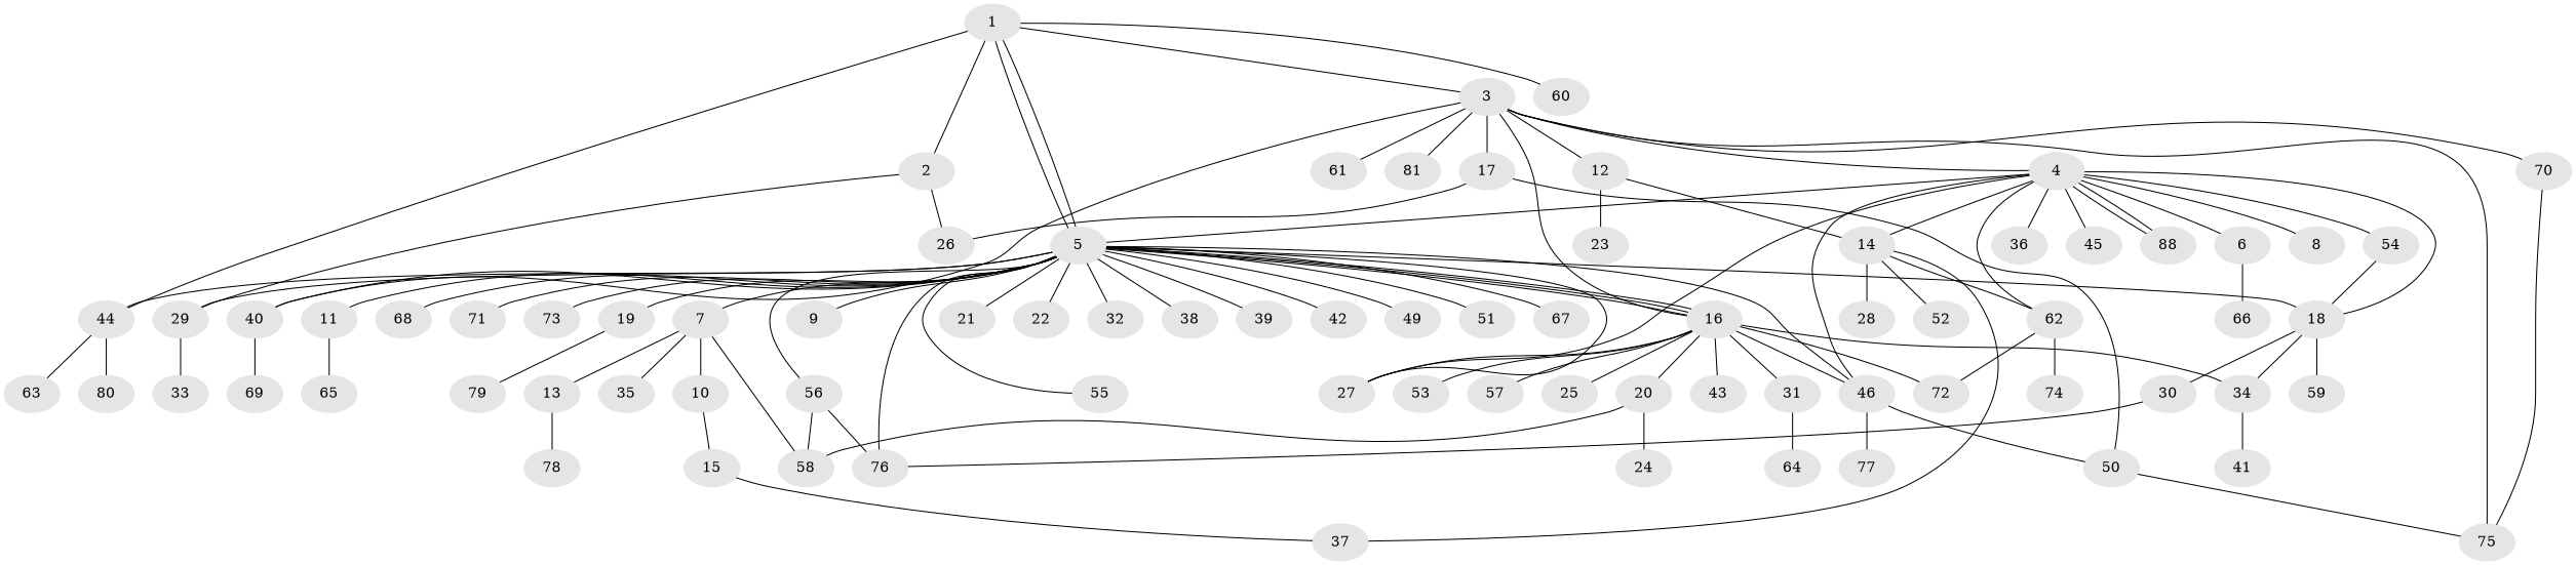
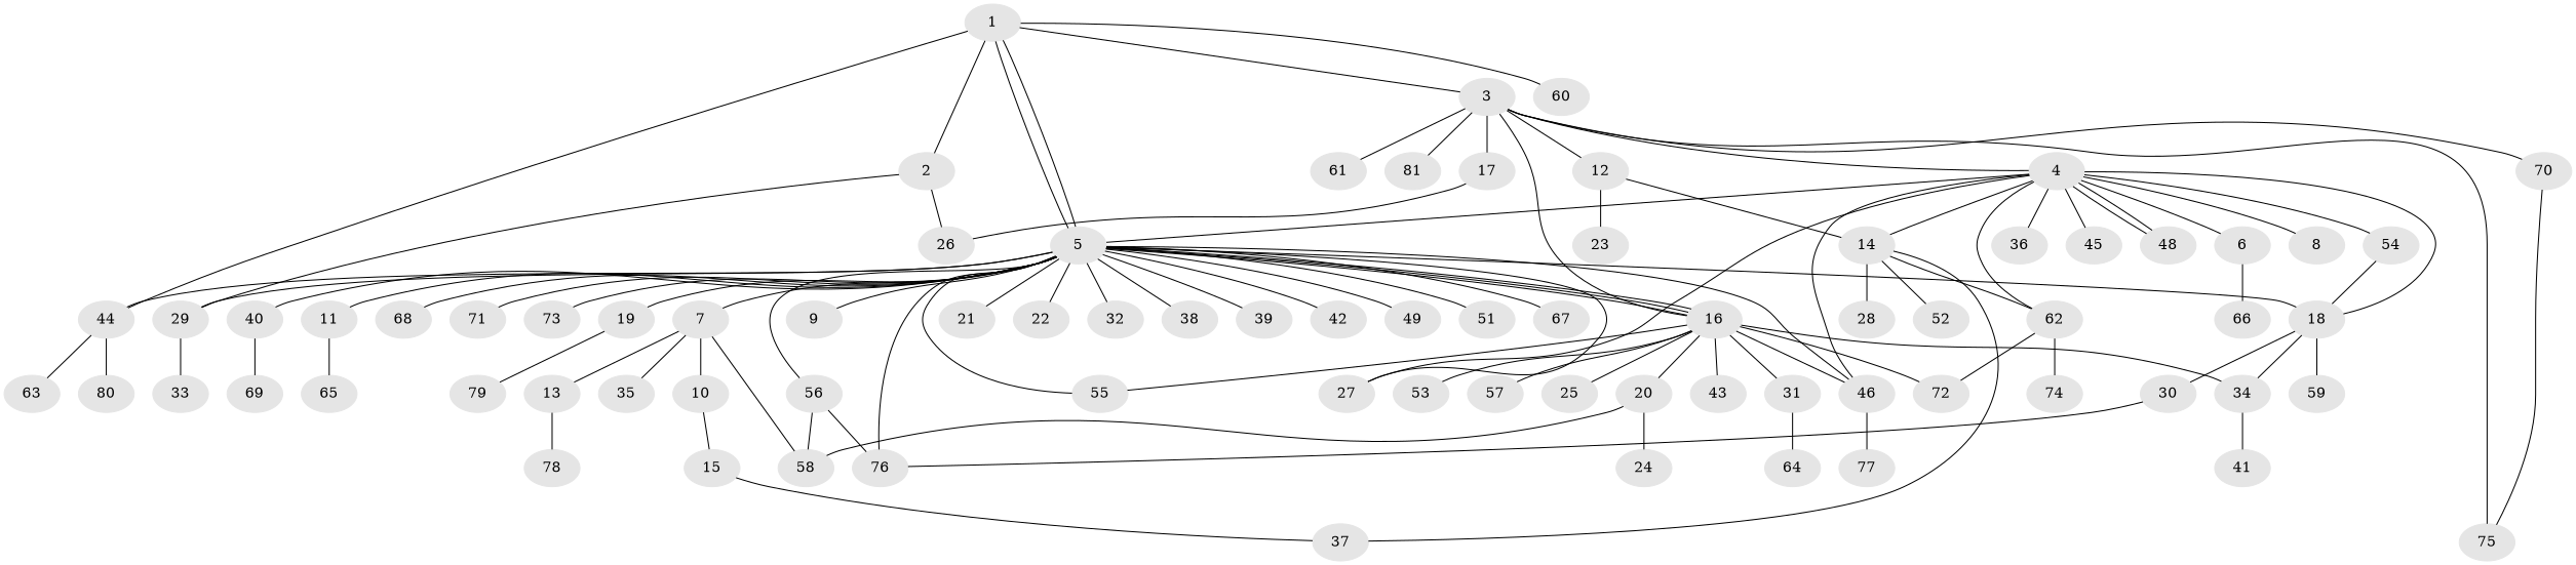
  graph {
    node [color=gray90 style=filled]
    1
    2
    3
    5
    44
    60
    26
    29
    4
    12
    16
    17
    40
    61
    70
    75
    81
    18
    27
    46
    7
    9
    11
    19
    21
    22
    32
    38
    39
    42
    49
    51
    55
    56
    67
    68
    71
    73
    76
    63
    80
    33
    6
    8
    14
    36
    45
-   48 [label=88]
+   48
    54
    62
    23
    20
    25
    31
    34
    43
    53
    57
    72
-   50
    69
    66
    28
    37
    52
    30
    59
    77
    74
    10
    13
    35
    58
    65
    79
    15
    78
    24
    64
    41
    1 -- 2
    1 -- 3
    1 -- 5
    1 -- 5
    1 -- 44
    1 -- 60
    2 -- 26
    2 -- 29
    3 -- 4
    3 -- 12
    3 -- 16
    3 -- 17
-   3 -- 40
    3 -- 61
    3 -- 70
    3 -- 75
    3 -- 81
    5 -- 44
    5 -- 29
    5 -- 16
    5 -- 16
    5 -- 16
    5 -- 40
    5 -- 18
    5 -- 27
    5 -- 46
    5 -- 7
    5 -- 9
    5 -- 11
    5 -- 19
    5 -- 21
    5 -- 22
    5 -- 32
    5 -- 38
    5 -- 39
    5 -- 42
    5 -- 49
    5 -- 51
    5 -- 55
    5 -- 56
    5 -- 67
    5 -- 68
    5 -- 71
    5 -- 73
    5 -- 76
    44 -- 63
    44 -- 80
    29 -- 33
    4 -- 5
    4 -- 18
    4 -- 27
    4 -- 46
    4 -- 6
    4 -- 8
    4 -- 14
    4 -- 36
    4 -- 45
    4 -- 48
    4 -- 48
    4 -- 54
    4 -- 62
    12 -- 14
    12 -- 23
-   16 -- 27
+   16 -- 55
    16 -- 46
    16 -- 20
    16 -- 25
    16 -- 31
    16 -- 34
    16 -- 43
    16 -- 53
    16 -- 57
    16 -- 72
    17 -- 26
-   17 -- 50
    40 -- 69
    70 -- 75
    18 -- 34
    18 -- 30
    18 -- 59
-   46 -- 50
    46 -- 77
    7 -- 10
    7 -- 13
    7 -- 35
    7 -- 58
    11 -- 65
    19 -- 79
    56 -- 76
    56 -- 58
    6 -- 66
    14 -- 62
    14 -- 28
    14 -- 37
    14 -- 52
    54 -- 18
    62 -- 72
    62 -- 74
    20 -- 58
    20 -- 24
    31 -- 64
    34 -- 41
-   50 -- 75
    30 -- 76
    10 -- 15
    13 -- 78
    15 -- 37
  }
